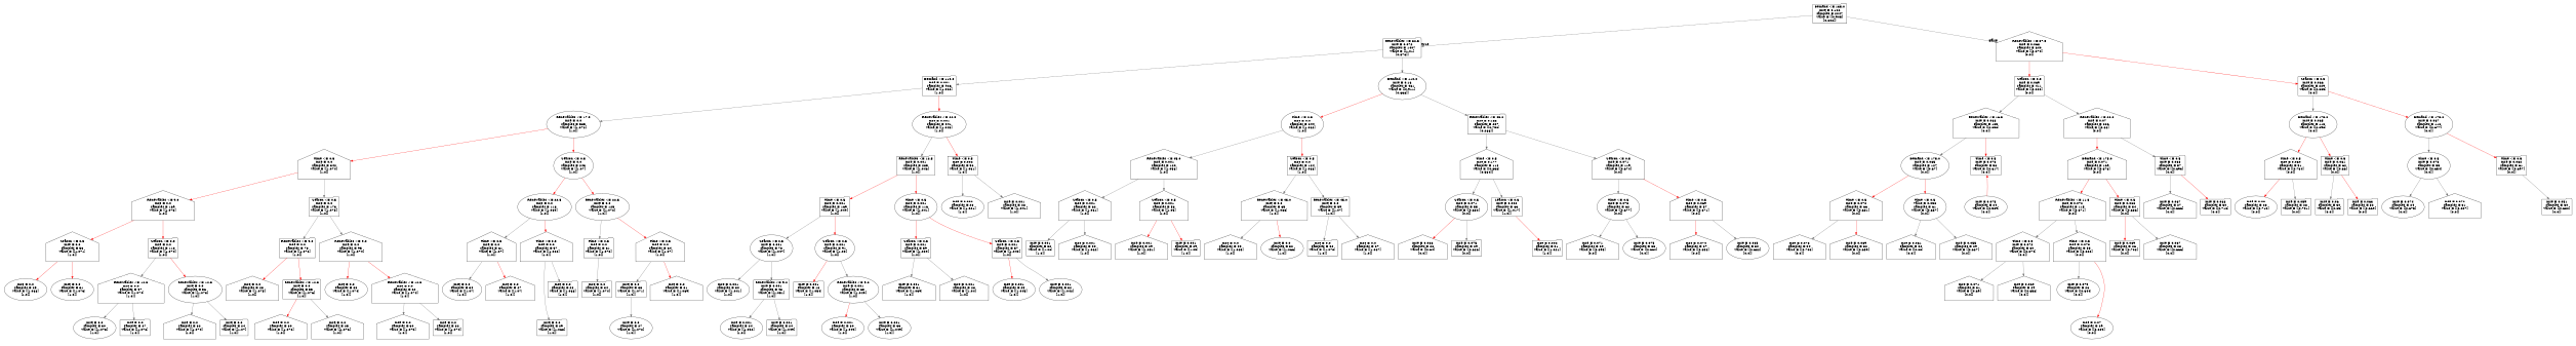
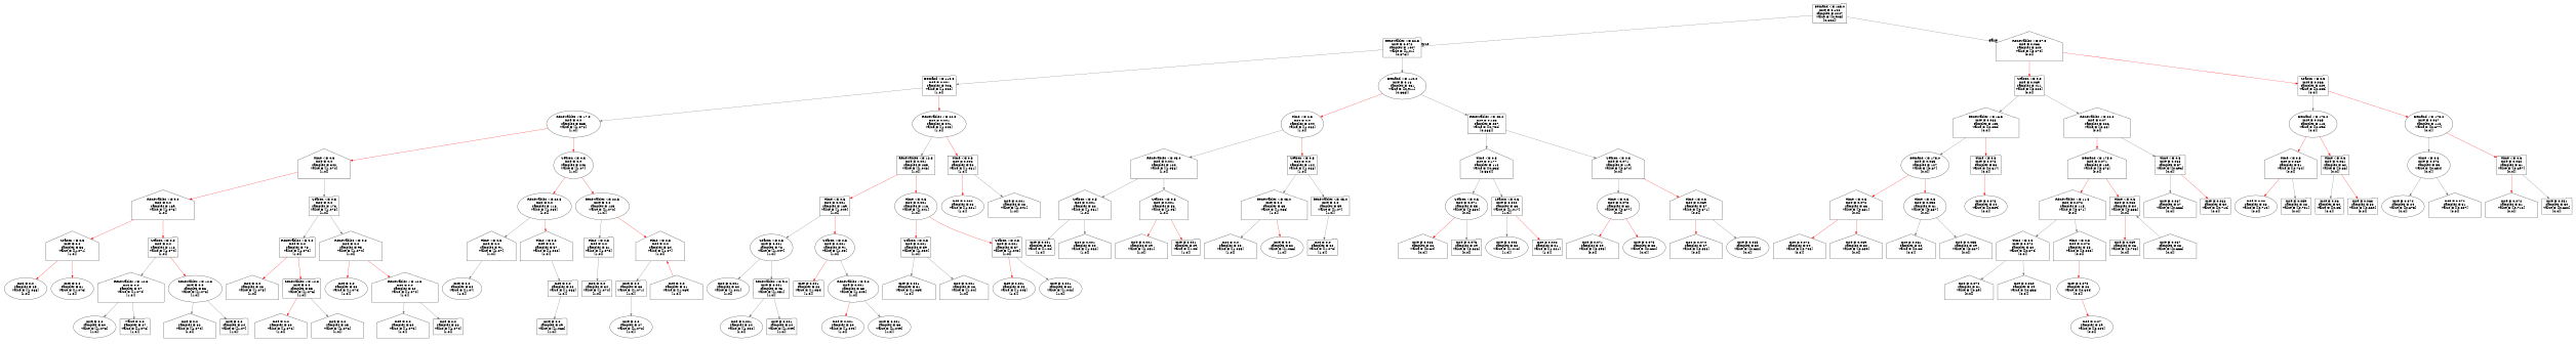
  digraph {
    node [shape=house]
    edge [color=gray40]
    n1 [label="Demand <= 135.0\nmse = 0.166\nsamples = 2047\nvalue = [[0.905]\n[0.602]]" shape=folder]
    n2 [label="Renewables <= 32.5\nmse = 0.072\nsamples = 1407\nvalue = [[1.01]\n[0.876]]" shape=folder]
    n3 [label="Renewables <= 37.5\nmse = 0.068\nsamples = 640\nvalue = [[0.674]\n[0.0]]"]
    n4 [label="Demand <= 110.0\nmse = 0.001\nsamples = 926\nvalue = [[1.062]\n[1.0]]" shape=folder]
    n5 [label="Demand <= 110.0\nmse = 0.16\nsamples = 481\nvalue = [[0.911]\n[0.638]]" shape=ellipse]
    n6 [label="Season <= 0.5\nmse = 0.069\nsamples = 411\nvalue = [[0.668]\n[0.0]]" shape=folder]
    n7 [label="Season <= 0.5\nmse = 0.066\nsamples = 229\nvalue = [[0.685]\n[0.0]]" shape=folder]
    n8 [label="Renewables <= 17.5\nmse = 0.0\nsamples = 585\nvalue = [[1.072]\n[1.0]]" shape=ellipse]
    n9 [label="Renewables <= 22.5\nmse = 0.001\nsamples = 341\nvalue = [[1.043]\n[1.0]]" shape=ellipse]
    n10 [label="Time <= 0.5\nmse = 0.0\nsamples = 244\nvalue = [[1.062]\n[1.0]]" shape=ellipse]
    n11 [label="Renewables <= 45.0\nmse = 0.163\nsamples = 237\nvalue = [[0.756]\n[0.266]]" shape=folder]
    n12 [label="Time <= 0.5\nmse = 0.0\nsamples = 342\nvalue = [[1.074]\n[1.0]]"]
    n13 [label="Season <= 0.5\nmse = 0.0\nsamples = 243\nvalue = [[1.07]\n[1.0]]" shape=ellipse]
    n14 [label="Renewables <= 12.5\nmse = 0.001\nsamples = 285\nvalue = [[1.046]\n[1.0]]" shape=folder]
    n15 [label="Time <= 0.5\nmse = 0.002\nsamples = 56\nvalue = [[1.031]\n[1.0]]" shape=folder]
    n16 [label="Renewables <= 9.0\nmse = 0.0\nsamples = 169\nvalue = [[1.073]\n[1.0]]"]
    n17 [label="Season <= 0.5\nmse = 0.0\nsamples = 173\nvalue = [[1.075]\n[1.0]]" shape=folder]
    n18 [label="Renewables <= 22.5\nmse = 0.0\nsamples = 118\nvalue = [[1.069]\n[1.0]]" shape=ellipse]
    n19 [label="Renewables <= 22.5\nmse = 0.0\nsamples = 125\nvalue = [[1.072]\n[1.0]]" shape=ellipse]
    n20 [label="Season <= 0.5\nmse = 0.0\nsamples = 56\nvalue = [[1.071]\n[1.0]]"]
    n21 [label="Season <= 0.5\nmse = 0.0\nsamples = 113\nvalue = [[1.074]\n[1.0]]" shape=folder]
    n22 [label="Renewables <= 9.0\nmse = 0.0\nsamples = 78\nvalue = [[1.076]\n[1.0]]" shape=folder]
    n23 [label="Renewables <= 9.0\nmse = 0.0\nsamples = 95\nvalue = [[1.074]\n[1.0]]"]
    n24 [label="mse = 0.0\nsamples = 25\nvalue = [[1.068]\n[1.0]]" shape=ellipse]
    n25 [label="mse = 0.0\nsamples = 31\nvalue = [[1.073]\n[1.0]]" shape=ellipse]
    n26 [label="Renewables <= 12.5\nmse = 0.0\nsamples = 57\nvalue = [[1.074]\n[1.0]]"]
    n27 [label="Renewables <= 12.5\nmse = 0.0\nsamples = 56\nvalue = [[1.073]\n[1.0]]" shape=ellipse]
    n28 [label="mse = 0.0\nsamples = 30\nvalue = [[1.073]\n[1.0]]" shape=ellipse]
-   n29 [label="mse = 0.0\nsamples = 27\nvalue = [[1.076]\n[1.0]]" shape=folder]
+   n29 [label="value = 0.0\nsamples = 27\nvalue = [[1.076]\n[1.0]]" shape=folder]
    n30 [label="mse = 0.0\nsamples = 32\nvalue = [[1.074]\n[1.0]]"]
    n31 [label="mse = 0.0\nsamples = 24\nvalue = [[1.07]\n[1.0]]" shape=folder]
    n32 [label="mse = 0.0\nsamples = 23\nvalue = [[1.075]\n[1.0]]"]
    n33 [label="Renewables <= 12.5\nmse = 0.0\nsamples = 55\nvalue = [[1.076]\n[1.0]]" shape=folder]
    n34 [label="mse = 0.0\nsamples = 33\nvalue = [[1.074]\n[1.0]]" shape=ellipse]
    n35 [label="Renewables <= 12.5\nmse = 0.0\nsamples = 62\nvalue = [[1.074]\n[1.0]]"]
    n36 [label="mse = 0.0\nsamples = 30\nvalue = [[1.076]\n[1.0]]"]
    n37 [label="mse = 0.0\nsamples = 25\nvalue = [[1.076]\n[1.0]]"]
    n38 [label="mse = 0.0\nsamples = 30\nvalue = [[1.075]\n[1.0]]"]
    n39 [label="mse = 0.0\nsamples = 32\nvalue = [[1.074]\n[1.0]]" shape=folder]
-   n40 [label="Time <= 0.5\nmse = 0.0\nsamples = 61\nvalue = [[1.07]\n[1.0]]"]
+   n40 [label="Time <= 0.5\nmse = 0.0\nsamples = 91\nvalue = [[1.07]\n[1.0]]"]
    n41 [label="Time <= 0.5\nmse = 0.0\nsamples = 57\nvalue = [[1.068]\n[1.0]]"]
    n42 [label="Time <= 0.5\nmse = 0.0\nsamples = 61\nvalue = [[1.073]\n[1.0]]" shape=folder]
    n43 [label="Time <= 0.5\nmse = 0.0\nsamples = 64\nvalue = [[1.07]\n[1.0]]"]
    n44 [label="mse = 0.0\nsamples = 34\nvalue = [[1.07]\n[1.0]]" shape=ellipse]
-   n45 [label="mse = 0.0\nsamples = 27\nvalue = [[1.07]\n[1.0]]"]
    n46 [label="mse = 0.0\nsamples = 29\nvalue = [[1.068]\n[1.0]]" shape=folder]
    n47 [label="mse = 0.0\nsamples = 28\nvalue = [[1.068]\n[1.0]]" shape=folder]
    n48 [label="mse = 0.0\nsamples = 34\nvalue = [[1.074]\n[1.0]]" shape=folder]
    n49 [label="mse = 0.0\nsamples = 33\nvalue = [[1.071]\n[1.0]]" shape=folder]
    n50 [label="mse = 0.0\nsamples = 31\nvalue = [[1.069]\n[1.0]]"]
    n51 [label="mse = 0.0\nsamples = 27\nvalue = [[1.072]\n[1.0]]" shape=ellipse]
    n52 [label="Time <= 0.5\nmse = 0.001\nsamples = 169\nvalue = [[1.049]\n[1.0]]" shape=folder]
    n53 [label="Time <= 0.5\nmse = 0.001\nsamples = 116\nvalue = [[1.041]\n[1.0]]" shape=ellipse]
    n54 [label="mse = 0.002\nsamples = 28\nvalue = [[1.021]\n[1.0]]" shape=ellipse]
    n55 [label="mse = 0.001\nsamples = 28\nvalue = [[1.041]\n[1.0]]"]
    n56 [label="Season <= 0.5\nmse = 0.001\nsamples = 78\nvalue = [[1.047]\n[1.0]]" shape=ellipse]
    n57 [label="Season <= 0.5\nmse = 0.001\nsamples = 91\nvalue = [[1.05]\n[1.0]]" shape=ellipse]
    n58 [label="Season <= 0.5\nmse = 0.001\nsamples = 59\nvalue = [[1.039]\n[1.0]]" shape=folder]
    n59 [label="Season <= 0.5\nmse = 0.001\nsamples = 57\nvalue = [[1.043]\n[1.0]]" shape=folder]
    n60 [label="mse = 0.001\nsamples = 30\nvalue = [[1.041]\n[1.0]]" shape=ellipse]
    n61 [label="Renewables <= 9.0\nmse = 0.001\nsamples = 48\nvalue = [[1.051]\n[1.0]]" shape=folder]
-   n62 [label="mse = 0.001\nsamples = 18\nvalue = [[1.054]\n[1.0]]" shape=folder]
+   n62 [label="mse = 0.001\nsamples = 28\nvalue = [[1.054]\n[1.0]]" shape=folder]
    n63 [label="Renewables <= 9.0\nmse = 0.001\nsamples = 63\nvalue = [[1.049]\n[1.0]]" shape=ellipse]
    n64 [label="mse = 0.001\nsamples = 24\nvalue = [[1.052]\n[1.0]]" shape=ellipse]
    n65 [label="mse = 0.001\nsamples = 24\nvalue = [[1.049]\n[1.0]]" shape=folder]
    n66 [label="mse = 0.001\nsamples = 30\nvalue = [[1.049]\n[1.0]]" shape=ellipse]
    n67 [label="mse = 0.001\nsamples = 33\nvalue = [[1.049]\n[1.0]]" shape=ellipse]
    n68 [label="mse = 0.001\nsamples = 31\nvalue = [[1.039]\n[1.0]]"]
    n69 [label="mse = 0.001\nsamples = 28\nvalue = [[1.04]\n[1.0]]"]
    n70 [label="mse = 0.001\nsamples = 25\nvalue = [[1.045]\n[1.0]]" shape=ellipse]
    n71 [label="mse = 0.001\nsamples = 32\nvalue = [[1.042]\n[1.0]]" shape=ellipse]
    n72 [label="Renewables <= 45.0\nmse = 0.001\nsamples = 120\nvalue = [[1.056]\n[1.0]]"]
    n73 [label="Season <= 0.5\nmse = 0.0\nsamples = 124\nvalue = [[1.068]\n[1.0]]" shape=folder]
    n74 [label="Time <= 0.5\nmse = 0.177\nsamples = 118\nvalue = [[0.838]\n[0.534]]"]
    n75 [label="Season <= 0.5\nmse = 0.071\nsamples = 119\nvalue = [[0.674]\n[0.0]]"]
    n76 [label="Season <= 0.5\nmse = 0.001\nsamples = 62\nvalue = [[1.061]\n[1.0]]"]
    n77 [label="Season <= 0.5\nmse = 0.001\nsamples = 58\nvalue = [[1.05]\n[1.0]]"]
    n78 [label="Renewables <= 45.0\nmse = 0.0\nsamples = 65\nvalue = [[1.066]\n[1.0]]"]
    n79 [label="Renewables <= 45.0\nmse = 0.0\nsamples = 59\nvalue = [[1.07]\n[1.0]]" shape=folder]
    n80 [label="mse = 0.001\nsamples = 32\nvalue = [[1.06]\n[1.0]]" shape=folder]
    n81 [label="mse = 0.001\nsamples = 30\nvalue = [[1.062]\n[1.0]]"]
    n82 [label="mse = 0.001\nsamples = 29\nvalue = [[1.051]\n[1.0]]"]
    n83 [label="mse = 0.001\nsamples = 29\nvalue = [[1.05]\n[1.0]]" shape=folder]
    n84 [label="mse = 0.0\nsamples = 33\nvalue = [[1.065]\n[1.0]]"]
    n85 [label="mse = 0.0\nsamples = 32\nvalue = [[1.066]\n[1.0]]" shape=ellipse]
    n86 [label="mse = 0.0\nsamples = 32\nvalue = [[1.073]\n[1.0]]" shape=folder]
-   n87 [label="mse = 0.0\nsamples = 27\nvalue = [[1.067]\n[1.0]]"]
    n88 [label="Season <= 0.5\nmse = 0.071\nsamples = 55\nvalue = [[0.632]\n[0.0]]" shape=ellipse]
    n89 [label="Season <= 0.5\nmse = 0.002\nsamples = 63\nvalue = [[1.017]\n[1.0]]" shape=folder]
    n90 [label="Time <= 0.5\nmse = 0.073\nsamples = 62\nvalue = [[0.677]\n[0.0]]" shape=ellipse]
    n91 [label="Time <= 0.5\nmse = 0.069\nsamples = 57\nvalue = [[0.671]\n[0.0]]"]
    n92 [label="mse = 0.066\nsamples = 26\nvalue = [[0.64]\n[0.0]]"]
    n93 [label="mse = 0.075\nsamples = 29\nvalue = [[0.626]\n[0.0]]" shape=folder]
+   n94 [label="mse = 0.003\nsamples = 32\nvalue = [[1.013]\n[1.0]]" shape=ellipse]
    n95 [label="mse = 0.002\nsamples = 31\nvalue = [[1.021]\n[1.0]]" shape=folder]
    n96 [label="mse = 0.071\nsamples = 29\nvalue = [[0.695]\n[0.0]]"]
    n97 [label="mse = 0.075\nsamples = 33\nvalue = [[0.662]\n[0.0]]" shape=ellipse]
    n98 [label="mse = 0.074\nsamples = 27\nvalue = [[0.658]\n[0.0]]"]
    n99 [label="mse = 0.065\nsamples = 30\nvalue = [[0.682]\n[0.0]]" shape=ellipse]
    n100 [label="Renewables <= 16.5\nmse = 0.068\nsamples = 185\nvalue = [[0.653]\n[0.0]]"]
    n101 [label="Renewables <= 20.0\nmse = 0.07\nsamples = 226\nvalue = [[0.68]\n[0.0]]"]
    n102 [label="Demand <= 175.0\nmse = 0.065\nsamples = 113\nvalue = [[0.693]\n[0.0]]" shape=ellipse]
    n103 [label="Demand <= 175.0\nmse = 0.067\nsamples = 116\nvalue = [[0.677]\n[0.0]]" shape=ellipse]
    n104 [label="Demand <= 175.0\nmse = 0.065\nsamples = 127\nvalue = [[0.67]\n[0.0]]" shape=ellipse]
    n105 [label="Time <= 0.5\nmse = 0.073\nsamples = 58\nvalue = [[0.617]\n[0.0]]" shape=folder]
    n106 [label="Demand <= 175.0\nmse = 0.071\nsamples = 169\nvalue = [[0.676]\n[0.0]]"]
    n107 [label="Time <= 0.5\nmse = 0.068\nsamples = 57\nvalue = [[0.693]\n[0.0]]" shape=folder]
    n108 [label="Time <= 0.5\nmse = 0.072\nsamples = 66\nvalue = [[0.681]\n[0.0]]"]
-   n109 [label="Time <= 0.5\nvalue = 0.058\nsamples = 61\nvalue = [[0.657]\n[0.0]]" shape=ellipse]
+   n109 [label="Time <= 0.5\nmse = 0.058\nsamples = 61\nvalue = [[0.657]\n[0.0]]" shape=ellipse]
    n110 [label="mse = 0.075\nsamples = 24\nvalue = [[0.589]\n[0.0]]" shape=ellipse]
    n111 [label="mse = 0.075\nsamples = 34\nvalue = [[0.703]\n[0.0]]"]
    n112 [label="mse = 0.069\nsamples = 32\nvalue = [[0.659]\n[0.0]]"]
    n113 [label="mse = 0.061\nsamples = 32\nvalue = [[0.63]\n[0.0]]"]
    n114 [label="mse = 0.055\nsamples = 29\nvalue = [[0.687]\n[0.0]]"]
    n115 [label="Renewables <= 11.5\nmse = 0.072\nsamples = 115\nvalue = [[0.671]\n[0.0]]"]
    n116 [label="Time <= 0.5\nmse = 0.068\nsamples = 54\nvalue = [[0.686]\n[0.0]]" shape=folder]
    n117 [label="mse = 0.067\nsamples = 27\nvalue = [[0.666]\n[0.0]]"]
    n118 [label="mse = 0.068\nsamples = 30\nvalue = [[0.718]\n[0.0]]" shape=folder]
    n119 [label="Time <= 0.5\nmse = 0.072\nsamples = 60\nvalue = [[0.674]\n[0.0]]"]
    n120 [label="Time <= 0.5\nmse = 0.073\nsamples = 55\nvalue = [[0.668]\n[0.0]]"]
    n121 [label="mse = 0.069\nsamples = 26\nvalue = [[0.708]\n[0.0]]" shape=folder]
    n122 [label="mse = 0.067\nsamples = 28\nvalue = [[0.666]\n[0.0]]"]
-   n123 [label="mse = 0.071\nsamples = 31\nvalue = [[0.69]\n[0.0]]"]
+   n123 [label="mse = 0.074\nsamples = 31\nvalue = [[0.69]\n[0.0]]"]
    n124 [label="mse = 0.069\nsamples = 29\nvalue = [[0.658]\n[0.0]]"]
    n125 [label="mse = 0.075\nsamples = 26\nvalue = [[0.644]\n[0.0]]" shape=ellipse]
    n126 [label="mse = 0.07\nsamples = 29\nvalue = [[0.689]\n[0.0]]" shape=ellipse]
    n127 [label="Time <= 0.5\nmse = 0.069\nsamples = 51\nvalue = [[0.734]\n[0.0]]"]
    n128 [label="Time <= 0.5\nmse = 0.061\nsamples = 62\nvalue = [[0.66]\n[0.0]]" shape=folder]
    n129 [label="Time <= 0.5\nmse = 0.073\nsamples = 55\nvalue = [[0.654]\n[0.0]]" shape=ellipse]
    n130 [label="Time <= 0.5\nmse = 0.062\nsamples = 61\nvalue = [[0.697]\n[0.0]]" shape=folder]
    n131 [label="mse = 0.08\nsamples = 23\nvalue = [[0.713]\n[0.0]]" shape=ellipse]
    n132 [label="mse = 0.059\nsamples = 28\nvalue = [[0.751]\n[0.0]]" shape=folder]
    n133 [label="mse = 0.06\nsamples = 30\nvalue = [[0.65]\n[0.0]]" shape=folder]
    n134 [label="mse = 0.063\nsamples = 32\nvalue = [[0.669]\n[0.0]]" shape=folder]
    n135 [label="mse = 0.074\nsamples = 24\nvalue = [[0.675]\n[0.0]]" shape=ellipse]
    n136 [label="mse = 0.072\nsamples = 31\nvalue = [[0.637]\n[0.0]]"]
+   n137 [label="mse = 0.072\nsamples = 31\nvalue = [[0.712]\n[0.0]]"]
    n138 [label="mse = 0.051\nsamples = 30\nvalue = [[0.682]\n[0.0]]" shape=folder]
    n1 -> n2 [headlabel=True labelangle=45 labeldistance=2.5]
    n1 -> n3 [headlabel=False labelangle=-45 labeldistance=2.5]
    n2 -> n4
    n2 -> n5
    n3 -> n6 [color=red]
    n3 -> n7 [color=red]
    n4 -> n8
    n4 -> n9 [color=red]
    n5 -> n10 [color=red]
    n5 -> n11
    n6 -> n100
    n6 -> n101
    n7 -> n102
    n7 -> n103 [color=red]
    n8 -> n12 [color=red]
    n8 -> n13 [color=red]
    n9 -> n14
    n9 -> n15 [color=red]
    n10 -> n72
    n10 -> n73 [color=red]
    n11 -> n74
    n11 -> n75
    n12 -> n16 [color=red]
    n12 -> n17
    n13 -> n18 [color=red]
    n13 -> n19 [color=red]
    n14 -> n52 [color=red]
    n14 -> n53 [color=red]
-   n15 -> n54
+   n15 -> n54 [color=red]
    n15 -> n55
    n16 -> n20 [color=red]
    n16 -> n21 [color=red]
    n17 -> n22
    n17 -> n23
    n18 -> n40
    n18 -> n41 [color=red]
    n19 -> n42
    n19 -> n43 [color=red]
    n20 -> n24 [color=red]
    n20 -> n25 [color=red]
    n21 -> n26
    n21 -> n27 [color=red]
    n22 -> n32 [color=red]
    n22 -> n33 [color=red]
    n23 -> n34 [color=red]
    n23 -> n35 [color=red]
    n26 -> n28
    n26 -> n29
    n27 -> n30
    n27 -> n31
    n33 -> n36 [color=red]
    n33 -> n37
    n35 -> n38
    n35 -> n39
    n40 -> n44
-   n40 -> n45 [color=red]
-   n41 -> n46
+   n47 -> n46
    n41 -> n47
    n42 -> n48
    n43 -> n49
-   n43 -> n50 [color=red]
+   n50 -> n43 [color=red]
    n49 -> n51
    n52 -> n56
    n52 -> n57 [color=red]
    n53 -> n58 [color=red]
    n53 -> n59 [color=red]
    n56 -> n60
    n56 -> n61
    n57 -> n62 [color=red]
    n57 -> n63
    n58 -> n68
    n58 -> n69
    n59 -> n70 [color=red]
    n59 -> n71
    n61 -> n64
    n61 -> n65
    n63 -> n66 [color=red]
    n63 -> n67
    n72 -> n76
    n72 -> n77
    n73 -> n78
    n73 -> n79
    n74 -> n88
    n74 -> n89
    n75 -> n90
    n75 -> n91 [color=red]
    n76 -> n80
    n76 -> n81
    n77 -> n82 [color=red]
    n77 -> n83 [color=red]
    n78 -> n84
    n78 -> n85 [color=red]
    n79 -> n86
-   n79 -> n87
    n88 -> n92 [color=red]
    n88 -> n93
+   n89 -> n94
    n89 -> n95 [color=red]
-   n90 -> n96
-   n90 -> n97
+   n90 -> n96 [color=red]
+   n90 -> n97 [color=red]
    n91 -> n98 [color=red]
    n91 -> n99
    n100 -> n104
    n100 -> n105 [color=red]
    n101 -> n106 [color=red]
    n101 -> n107
    n102 -> n127 [color=red]
    n102 -> n128 [color=red]
    n103 -> n129
    n103 -> n130 [color=red]
    n104 -> n108 [color=red]
    n104 -> n109 [color=red]
-   n110 -> n105 [color=red]
+   n105 -> n110 [color=red]
    n106 -> n115 [color=red]
    n106 -> n116 [color=red]
    n107 -> n117
    n107 -> n118 [color=red]
-   n108 -> n111
+   n108 -> n111 [color=red]
    n108 -> n112 [color=red]
    n109 -> n113
    n109 -> n114
    n115 -> n119
    n115 -> n120
    n116 -> n121 [color=red]
-   n116 -> n122
+   n122 -> n116
    n119 -> n123
    n119 -> n124
-   n120 -> n125
-   n120 -> n126 [color=red]
+   n120 -> n125 [color=red]
+   n125 -> n126 [color=red]
    n127 -> n131 [color=red]
    n127 -> n132
    n128 -> n133
    n128 -> n134 [color=red]
    n129 -> n135
    n129 -> n136
+   n130 -> n137 [color=red]
    n130 -> n138
  }
